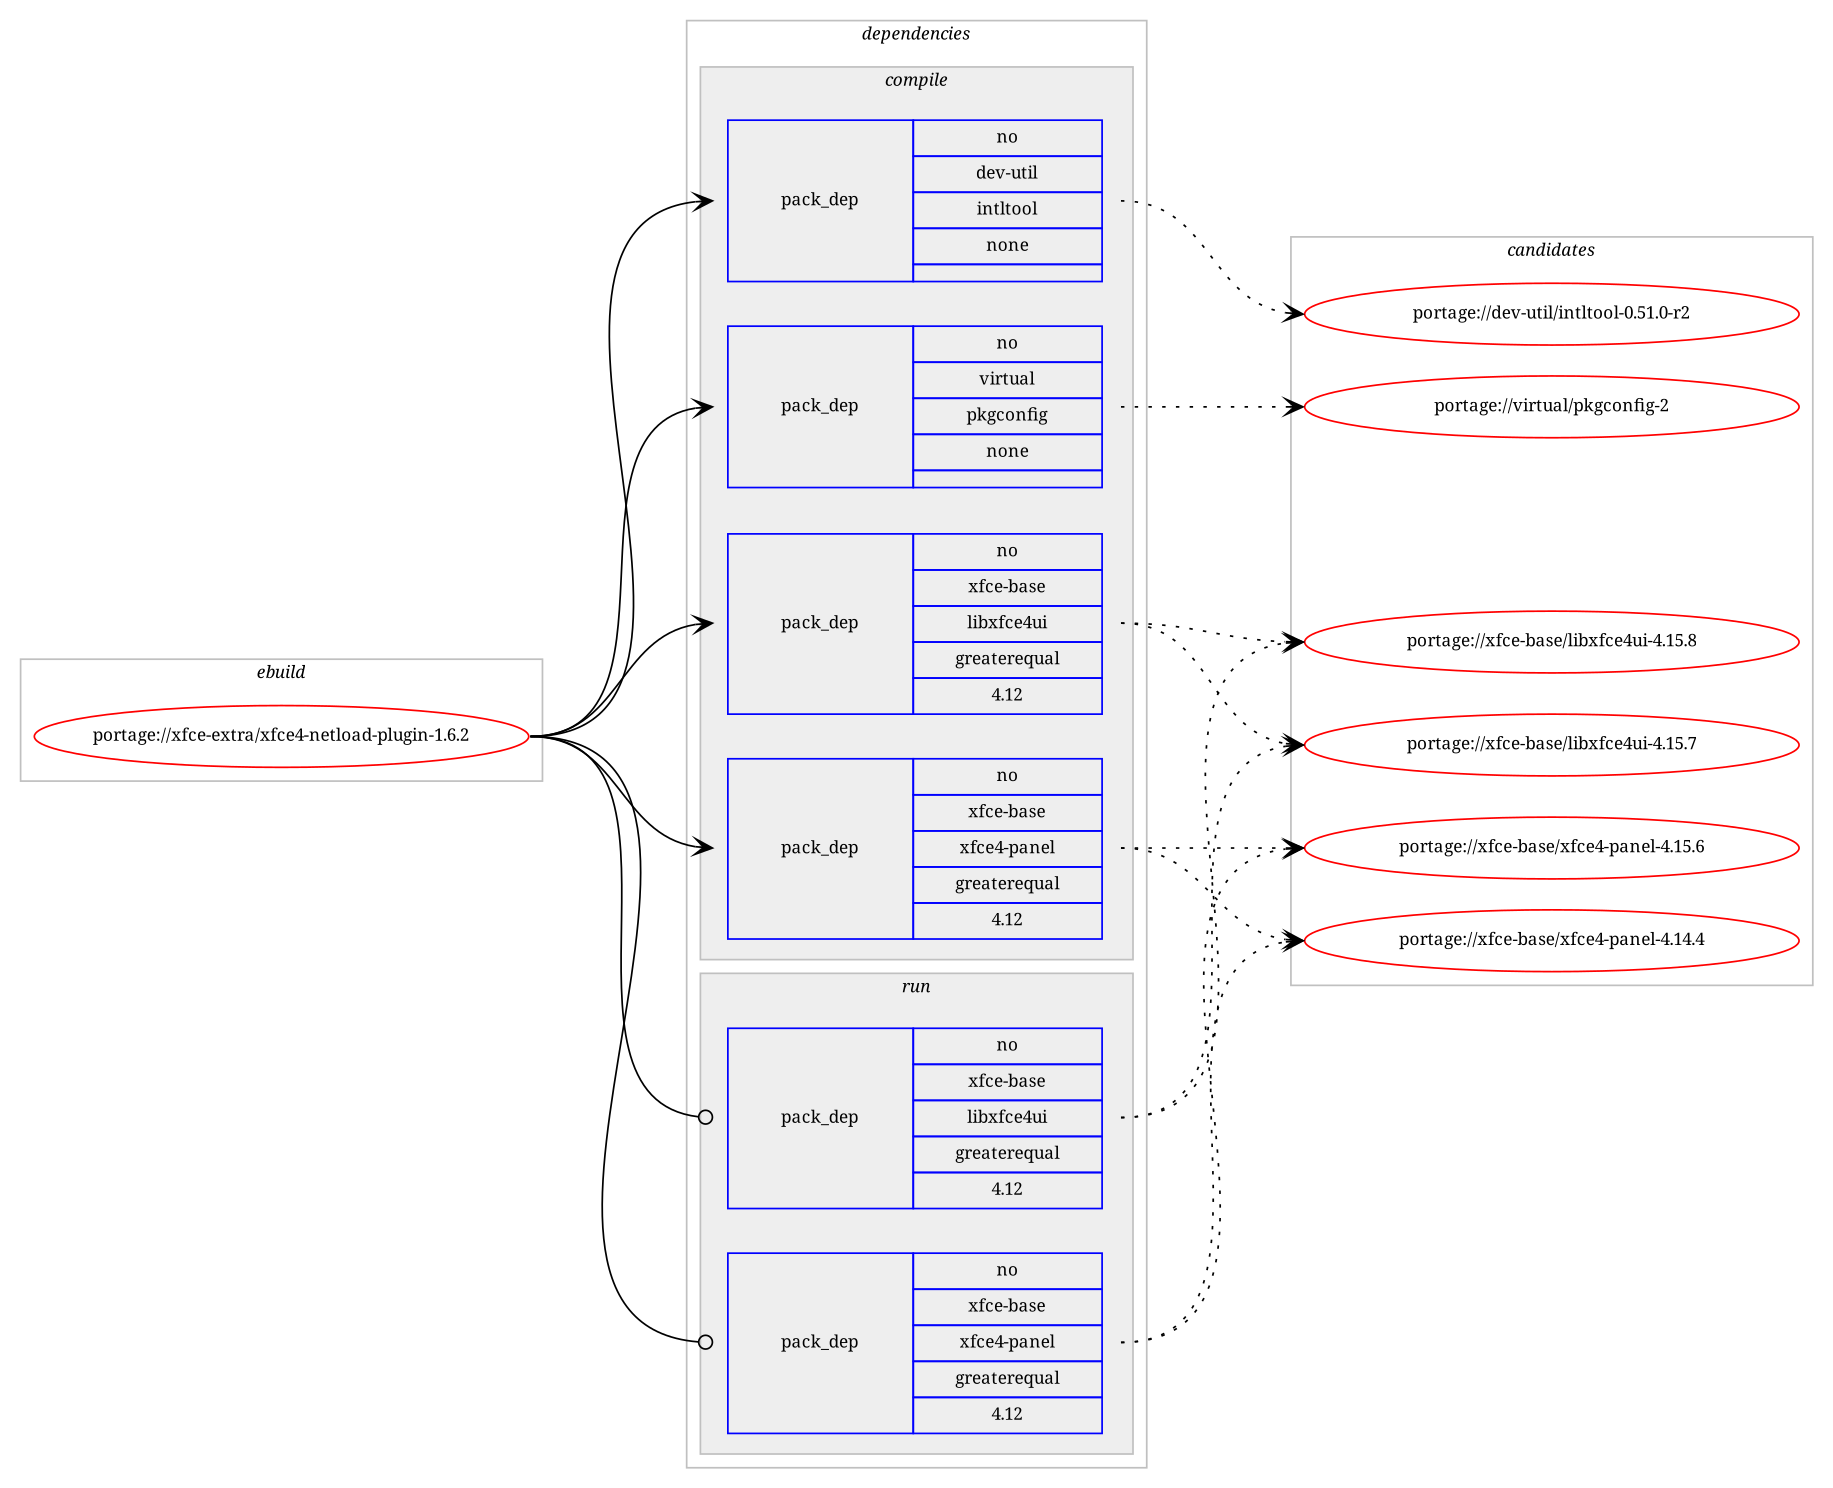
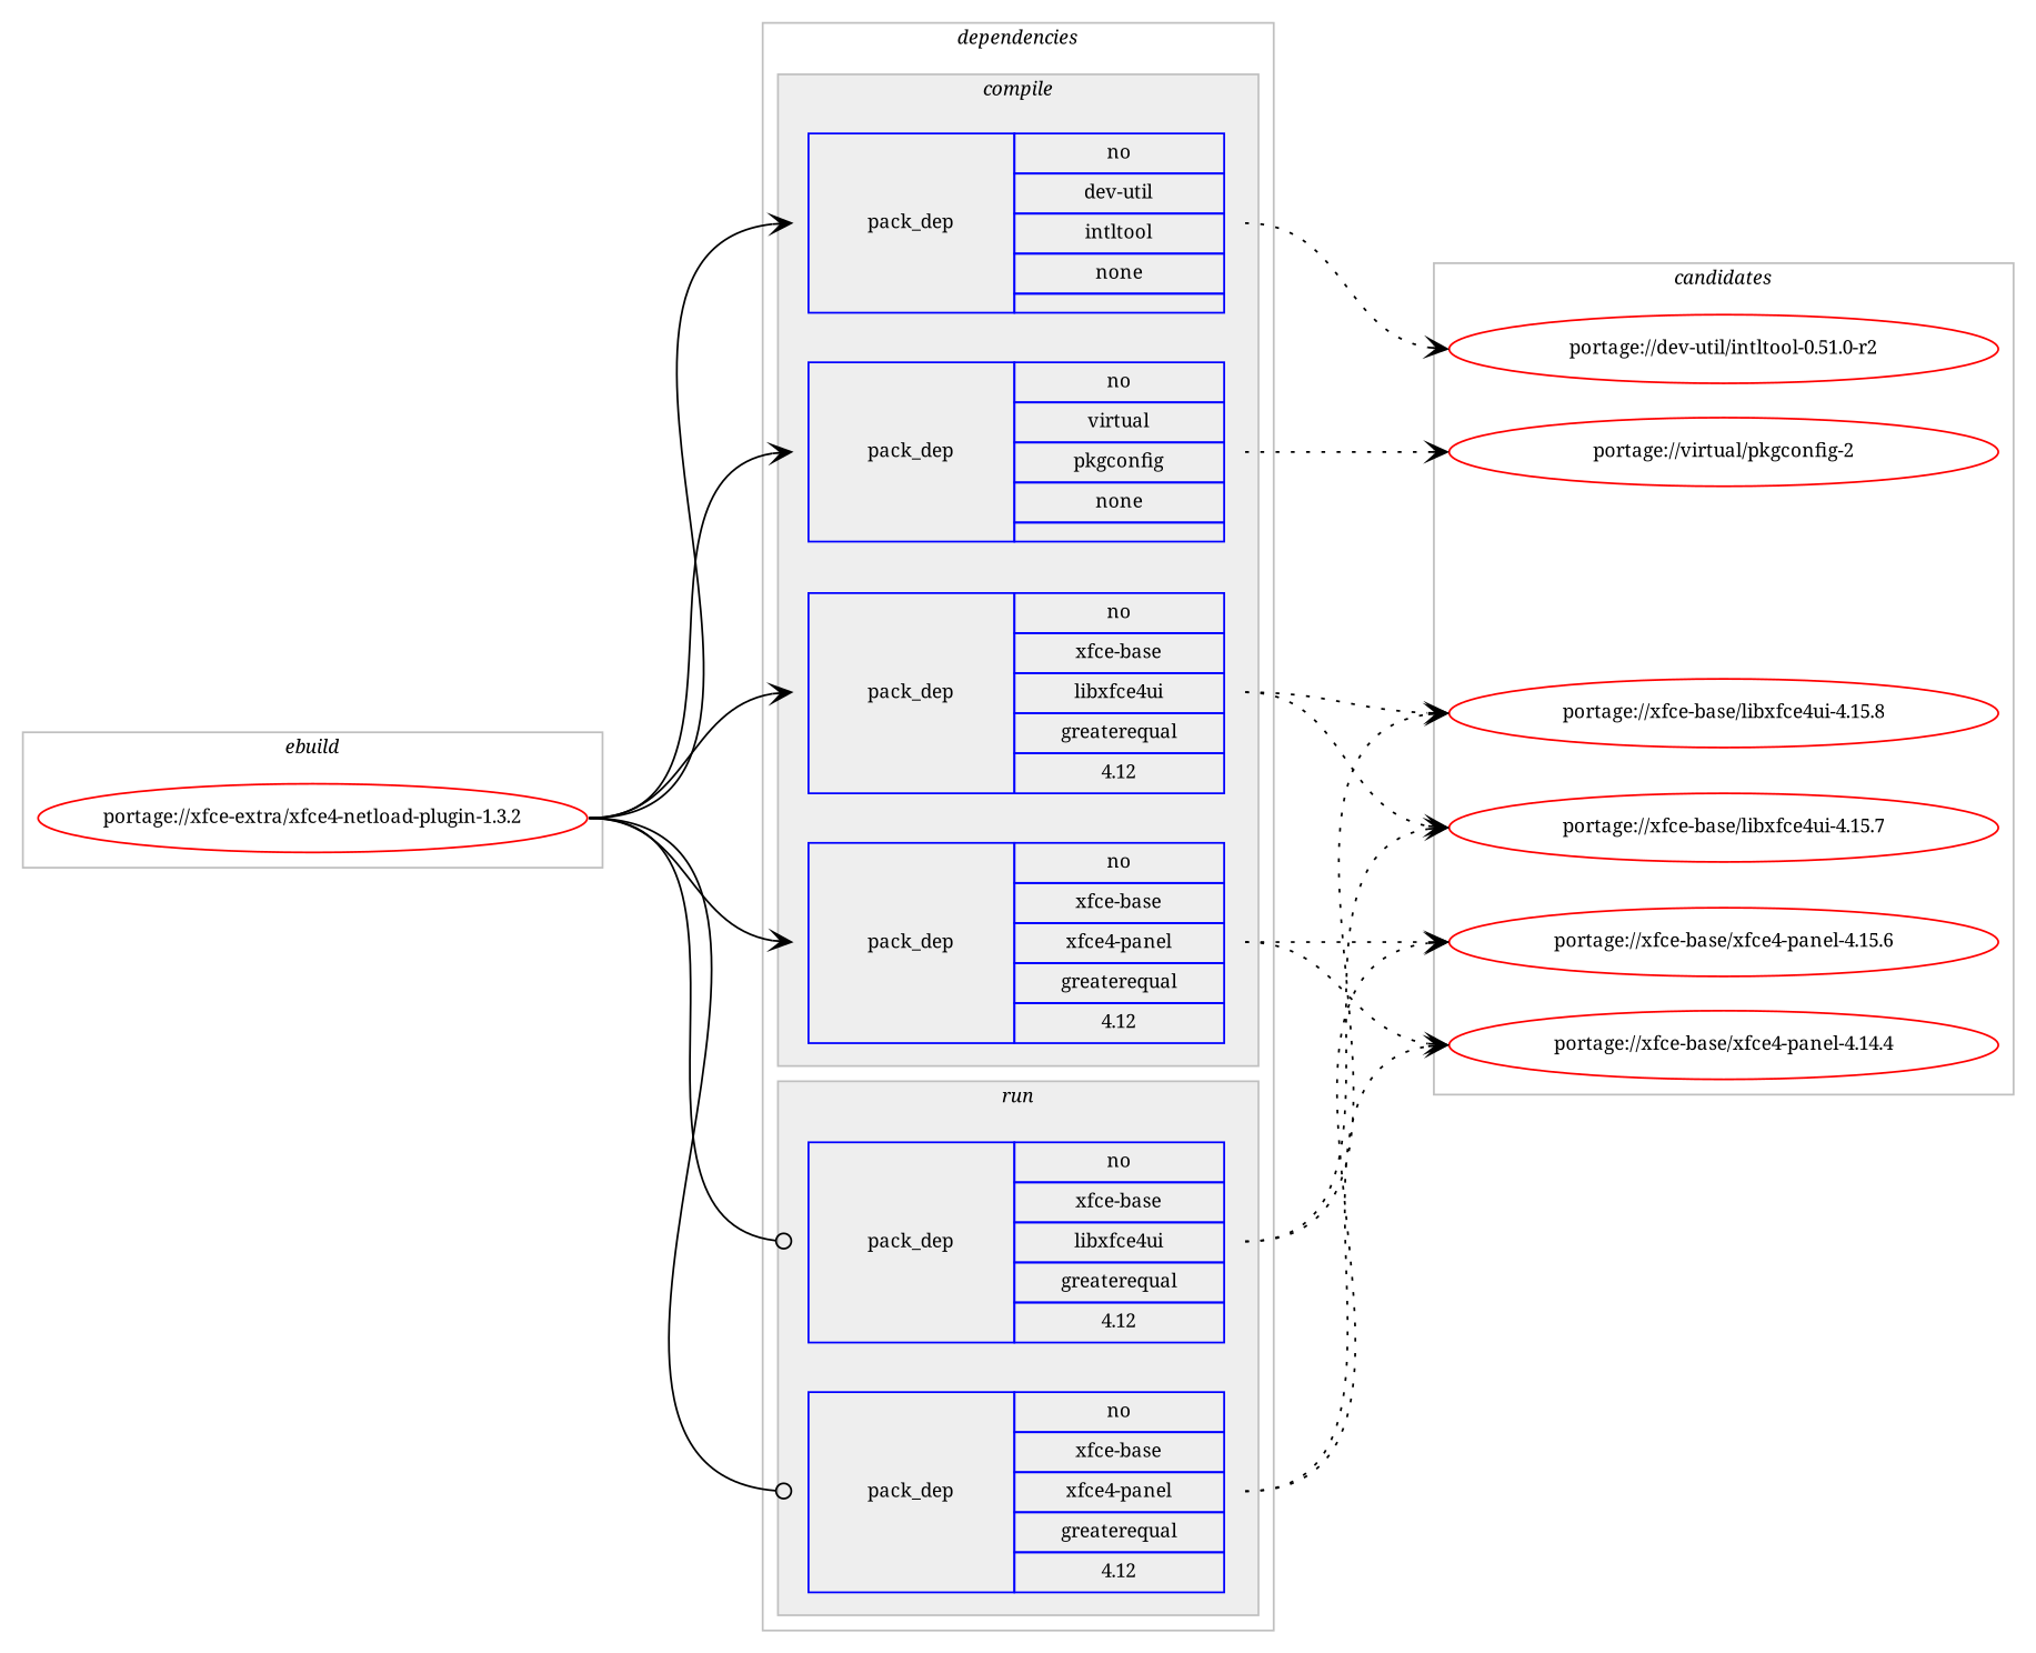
  digraph {
    compound=true
    concentrate=true
    fontname="Noto Serif"
    fontsize=10
    newrank=true
    rankdir=LR
    ranksep=1.5
    node [color=red fontname="Noto Serif" fontsize=10]
    edge [arrowhead=vee fontname="Noto Serif" headport=w style=dotted tailport=e weight=100]
-   n1 [label="portage://xfce-extra/xfce4-netload-plugin-1.6.2" width=4]
+   n1 [label="portage://xfce-extra/xfce4-netload-plugin-1.3.2" width=4]
    n2 [color=blue label=<<TABLE BORDER="0" CELLBORDER="1" CELLSPACING="0" CELLPADDING="4" WIDTH="220"><TR><TD ROWSPAN="6" CELLPADDING="30">pack_dep</TD></TR><TR><TD WIDTH="110">no</TD></TR><TR><TD>dev-util</TD></TR><TR><TD>intltool</TD></TR><TR><TD>none</TD></TR><TR><TD></TD></TR></TABLE>> shape=none]
    n3 [color=blue label=<<TABLE BORDER="0" CELLBORDER="1" CELLSPACING="0" CELLPADDING="4" WIDTH="220"><TR><TD ROWSPAN="6" CELLPADDING="30">pack_dep</TD></TR><TR><TD WIDTH="110">no</TD></TR><TR><TD>virtual</TD></TR><TR><TD>pkgconfig</TD></TR><TR><TD>none</TD></TR><TR><TD></TD></TR></TABLE>> shape=none]
    n4 [color=blue label=<<TABLE BORDER="0" CELLBORDER="1" CELLSPACING="0" CELLPADDING="4" WIDTH="220"><TR><TD ROWSPAN="6" CELLPADDING="30">pack_dep</TD></TR><TR><TD WIDTH="110">no</TD></TR><TR><TD>xfce-base</TD></TR><TR><TD>libxfce4ui</TD></TR><TR><TD>greaterequal</TD></TR><TR><TD>4.12</TD></TR></TABLE>> shape=none]
    n5 [color=blue label=<<TABLE BORDER="0" CELLBORDER="1" CELLSPACING="0" CELLPADDING="4" WIDTH="220"><TR><TD ROWSPAN="6" CELLPADDING="30">pack_dep</TD></TR><TR><TD WIDTH="110">no</TD></TR><TR><TD>xfce-base</TD></TR><TR><TD>xfce4-panel</TD></TR><TR><TD>greaterequal</TD></TR><TR><TD>4.12</TD></TR></TABLE>> shape=none]
    n6 [color=blue label=<<TABLE BORDER="0" CELLBORDER="1" CELLSPACING="0" CELLPADDING="4" WIDTH="220"><TR><TD ROWSPAN="6" CELLPADDING="30">pack_dep</TD></TR><TR><TD WIDTH="110">no</TD></TR><TR><TD>xfce-base</TD></TR><TR><TD>libxfce4ui</TD></TR><TR><TD>greaterequal</TD></TR><TR><TD>4.12</TD></TR></TABLE>> shape=none]
    n7 [color=blue label=<<TABLE BORDER="0" CELLBORDER="1" CELLSPACING="0" CELLPADDING="4" WIDTH="220"><TR><TD ROWSPAN="6" CELLPADDING="30">pack_dep</TD></TR><TR><TD WIDTH="110">no</TD></TR><TR><TD>xfce-base</TD></TR><TR><TD>xfce4-panel</TD></TR><TR><TD>greaterequal</TD></TR><TR><TD>4.12</TD></TR></TABLE>> shape=none]
    n8 [label="portage://dev-util/intltool-0.51.0-r2" width=4]
    n9 [label="portage://virtual/pkgconfig-2" width=4]
    n10 [label="portage://xfce-base/libxfce4ui-4.15.8" width=4]
    n11 [label="portage://xfce-base/libxfce4ui-4.15.7" width=4]
    n12 [label="portage://xfce-base/xfce4-panel-4.15.6" width=4]
    n13 [label="portage://xfce-base/xfce4-panel-4.14.4" width=4]
    subgraph cluster_1 {
      color=gray
      label=<<i>ebuild</i>>
      rank=same
      n1
    }
    subgraph cluster_2 {
      color=gray
      label=<<i>dependencies</i>>
      subgraph cluster_3 {
        color=gray
        fillcolor="#eeeeee"
        label=<<i>compile</i>>
        style=filled
        subgraph sub_4 {
          color=gray
          fillcolor="#eeeeee"
          label=<<i>compile</i>>
          style=filled
          n2
        }
        subgraph sub_5 {
          color=gray
          fillcolor="#eeeeee"
          label=<<i>compile</i>>
          style=filled
          n3
        }
        subgraph sub_6 {
          color=gray
          fillcolor="#eeeeee"
          label=<<i>compile</i>>
          style=filled
          n4
        }
        subgraph sub_7 {
          color=gray
          fillcolor="#eeeeee"
          label=<<i>compile</i>>
          style=filled
          n5
        }
      }
      subgraph cluster_8 {
        color=gray
        fillcolor="#eeeeee"
        label=<<i>compile and run</i>>
        style=filled
      }
      subgraph cluster_9 {
        color=gray
        fillcolor="#eeeeee"
        label=<<i>run</i>>
        style=filled
        subgraph sub_10 {
          color=gray
          fillcolor="#eeeeee"
          label=<<i>run</i>>
          style=filled
          n6
        }
        subgraph sub_11 {
          color=gray
          fillcolor="#eeeeee"
          label=<<i>run</i>>
          style=filled
          n7
        }
      }
    }
    subgraph cluster_12 {
      color=gray
      label=<<i>candidates</i>>
      rank=same
      subgraph sub_13 {
        color=black
        label=<<i>candidates</i>>
        nodesep=1
        rank=same
        n8
      }
      subgraph sub_14 {
        color=black
        label=<<i>candidates</i>>
        nodesep=1
        rank=same
        n9
      }
      subgraph sub_15 {
        color=black
        label=<<i>candidates</i>>
        nodesep=1
        rank=same
        n10
        n11
      }
      subgraph sub_16 {
        color=black
        label=<<i>candidates</i>>
        nodesep=1
        rank=same
        n12
        n13
      }
      subgraph sub_17 {
        color=black
        label=<<i>candidates</i>>
        nodesep=1
        rank=same
        n10
        n11
      }
      subgraph sub_18 {
        color=black
        label=<<i>candidates</i>>
        nodesep=1
        rank=same
        n12
        n13
      }
    }
    n1 -> n2 [style=solid weight=20]
    n1 -> n3 [style=solid weight=20]
    n1 -> n4 [style=solid weight=20]
    n1 -> n5 [style=solid weight=20]
    n1 -> n6 [arrowhead=odot style=solid weight=20]
    n1 -> n7 [arrowhead=odot style=solid weight=20]
    n2 -> n8
    n3 -> n9
    n4 -> n10
    n4 -> n11
    n5 -> n12
    n5 -> n13
    n6 -> n10
    n6 -> n11
    n7 -> n12
    n7 -> n13
  }
